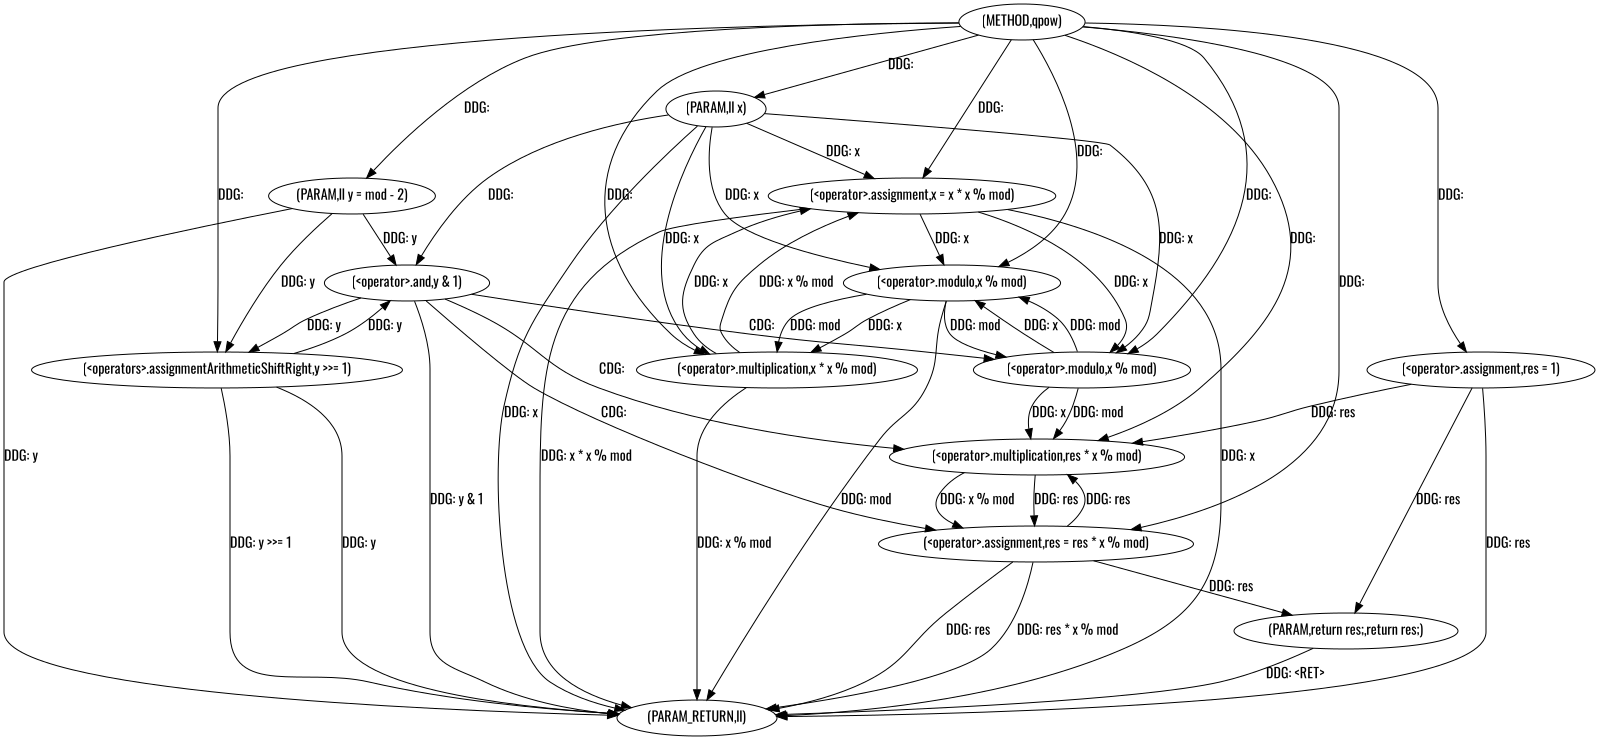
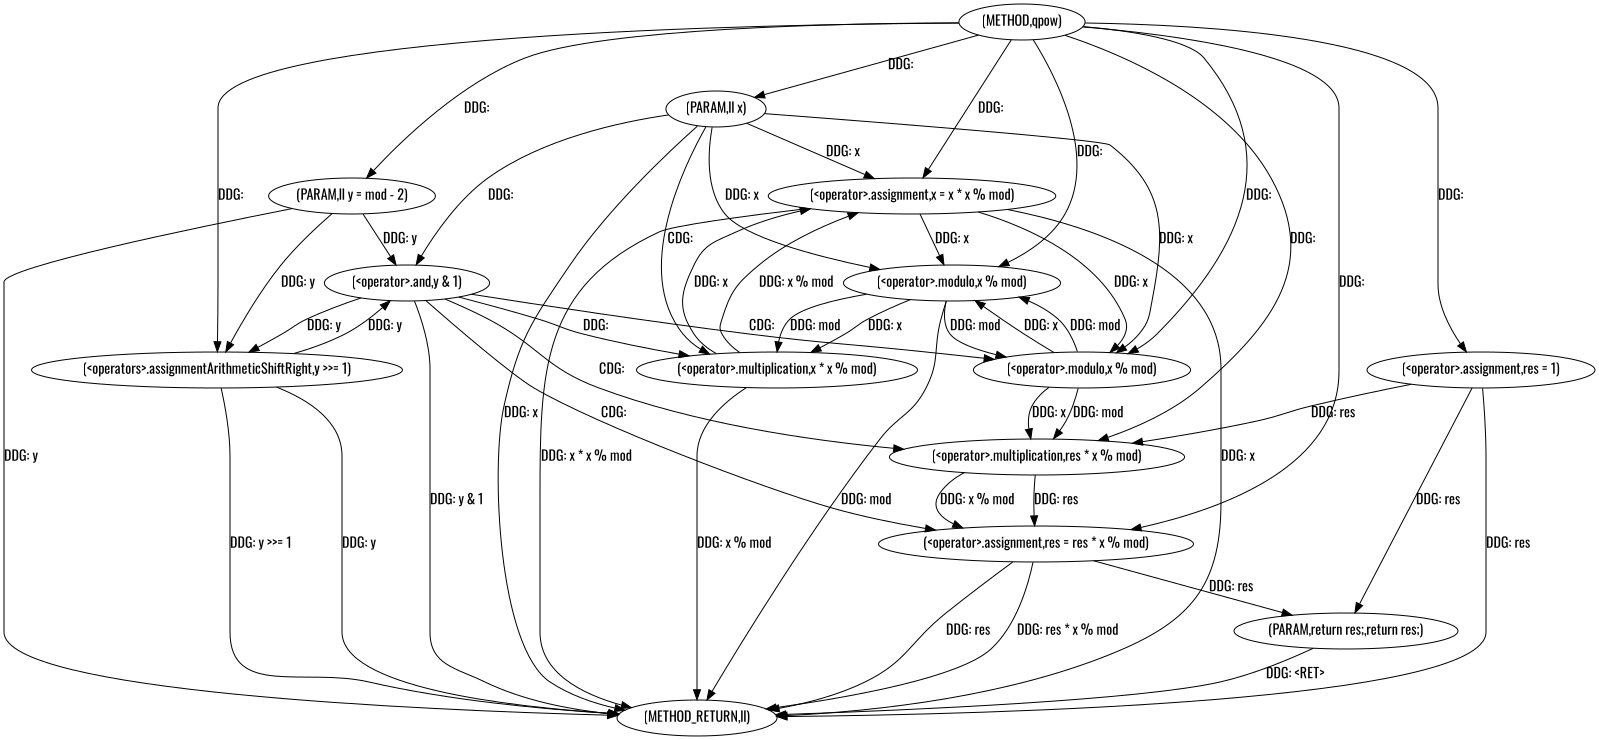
  digraph {
    fontname=Oswald
    node [fontname=Oswald]
    edge [fontname=Oswald]
    n1 [label="(METHOD,qpow)"]
    n2 [label="(PARAM,ll x)"]
    n3 [label="(PARAM,ll y = mod - 2)"]
    n4 [label="(<operator>.assignment,res = 1)"]
    n5 [label="(<operator>.assignment,x = x * x % mod)"]
    n6 [label="(<operators>.assignmentArithmeticShiftRight,y >>= 1)"]
    n7 [label="(<operator>.assignment,res = res * x % mod)"]
    n8 [label="(<operator>.multiplication,x * x % mod)"]
    n9 [label="(<operator>.multiplication,res * x % mod)"]
    n10 [label="(<operator>.modulo,x % mod)"]
    n11 [label="(<operator>.modulo,x % mod)"]
    n12 [label="(<operator>.and,y & 1)"]
-   n13 [label="(PARAM_RETURN,ll)"]
+   n13 [label="(METHOD_RETURN,ll)"]
    n14 [label="(PARAM,return res;,return res;)"]
    n1 -> n2 [label="DDG: "]
    n1 -> n3 [label="DDG: "]
    n1 -> n4 [label="DDG: "]
    n1 -> n5 [label="DDG: "]
    n1 -> n6 [label="DDG: "]
    n1 -> n7 [label="DDG: "]
-   n1 -> n8 [label="DDG: "]
+   n12 -> n8 [label="DDG: "]
    n1 -> n9 [label="DDG: "]
    n1 -> n10 [label="DDG: "]
    n1 -> n11 [label="DDG: "]
    n2 -> n5 [label="DDG: x"]
-   n2 -> n8 [label="DDG: x"]
+   n2 -> n8 [label="CDG: "]
    n2 -> n10 [label="DDG: x"]
    n2 -> n11 [label="DDG: x"]
    n2 -> n12 [label="DDG: "]
    n2 -> n13 [label="DDG: x"]
    n3 -> n6 [label="DDG: y"]
    n3 -> n12 [label="DDG: y"]
    n3 -> n13 [label="DDG: y"]
    n4 -> n9 [label="DDG: res"]
    n4 -> n13 [label="DDG: res"]
    n4 -> n14 [label="DDG: res"]
    n5 -> n10 [label="DDG: x"]
    n5 -> n11 [label="DDG: x"]
    n5 -> n13 [label="DDG: x"]
    n5 -> n13 [label="DDG: x * x % mod"]
    n6 -> n12 [label="DDG: y"]
    n6 -> n13 [label="DDG: y"]
    n6 -> n13 [label="DDG: y >>= 1"]
-   n7 -> n9 [label="DDG: res"]
    n7 -> n13 [label="DDG: res"]
    n7 -> n13 [label="DDG: res * x % mod"]
    n7 -> n14 [label="DDG: res"]
    n8 -> n5 [label="DDG: x"]
    n8 -> n5 [label="DDG: x % mod"]
    n8 -> n13 [label="DDG: x % mod"]
    n9 -> n7 [label="DDG: x % mod"]
    n9 -> n7 [label="DDG: res"]
    n10 -> n8 [label="DDG: x"]
    n10 -> n8 [label="DDG: mod"]
    n10 -> n11 [label="DDG: mod"]
    n10 -> n13 [label="DDG: mod"]
    n11 -> n9 [label="DDG: x"]
    n11 -> n9 [label="DDG: mod"]
    n11 -> n10 [label="DDG: x"]
    n11 -> n10 [label="DDG: mod"]
    n12 -> n6 [label="DDG: y"]
    n12 -> n7 [label="CDG: "]
    n12 -> n9 [label="CDG: "]
    n12 -> n11 [label="CDG: "]
    n12 -> n13 [label="DDG: y & 1"]
    n14 -> n13 [label="DDG: <RET>"]
  }
